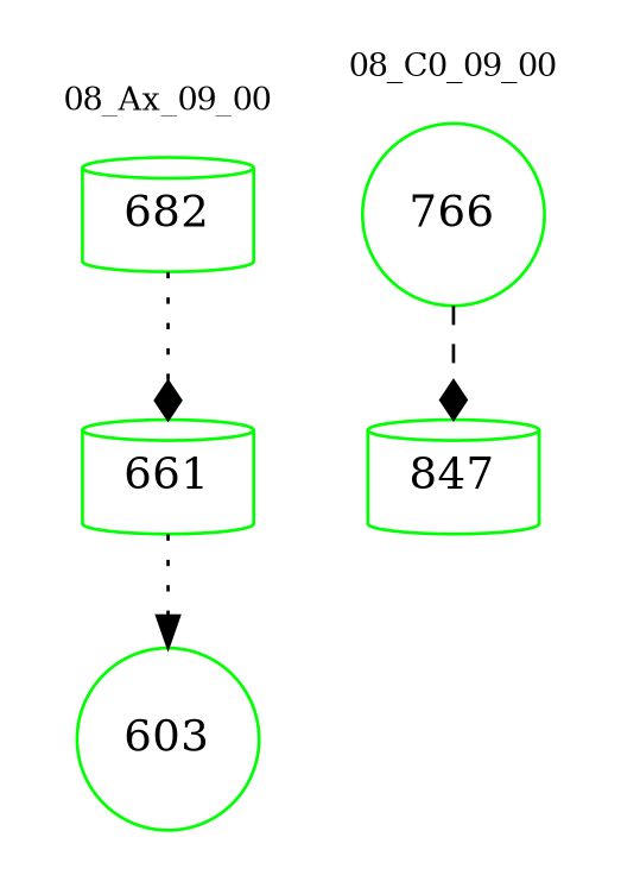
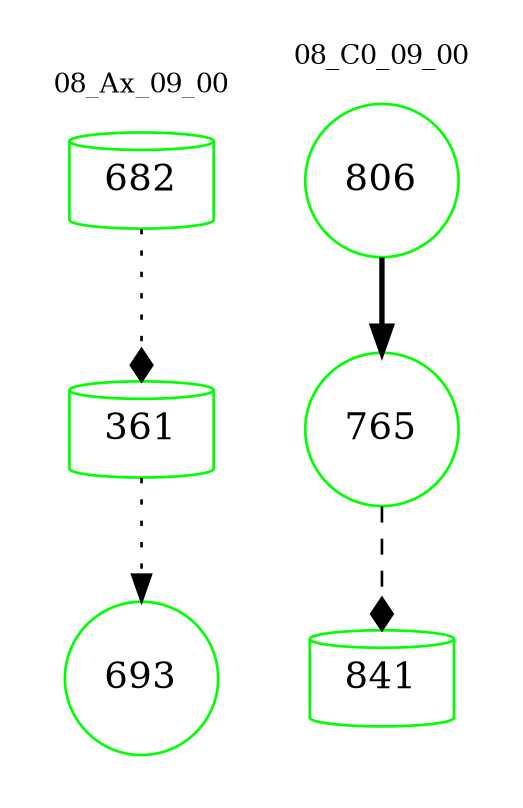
  digraph {
    node [color=green shape=cylinder]
    edge [arrowhead=diamond color=black style=dotted]
    n1 [label=682]
-   n2 [label=661]
-   n3 [label=603 shape=circle]
-   n5 [label=766 shape=circle]
-   n6 [label=847]
+   n2 [label=361]
+   n3 [label=693 shape=circle]
+   n4 [label=806 shape=circle]
+   n5 [label=765 shape=circle]
+   n6 [label=841]
    subgraph cluster_1 {
      color=white
      fontsize=10
      label="08_Ax_09_00"
      n1
      n2
      n3
    }
    subgraph cluster_2 {
      color=white
      fontsize=10
      label="08_C0_09_00"
+     n4
      n5
      n6
    }
    n1 -> n2
    n2 -> n3 [arrowhead=normal]
+   n4 -> n5 [arrowhead=normal style=bold]
    n5 -> n6 [style=dashed]
  }
